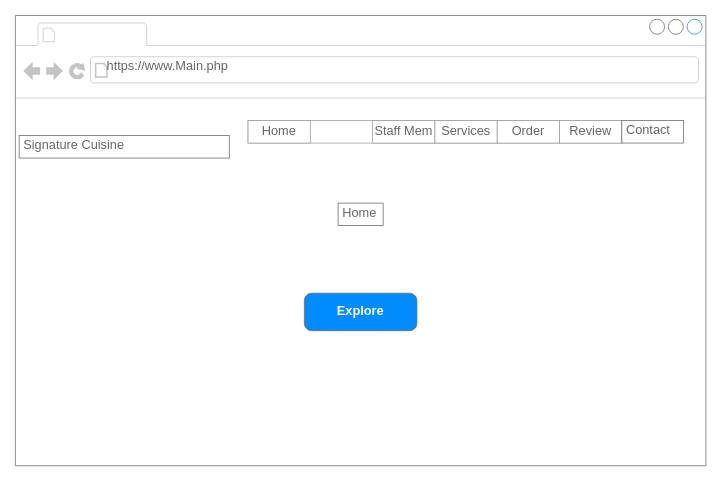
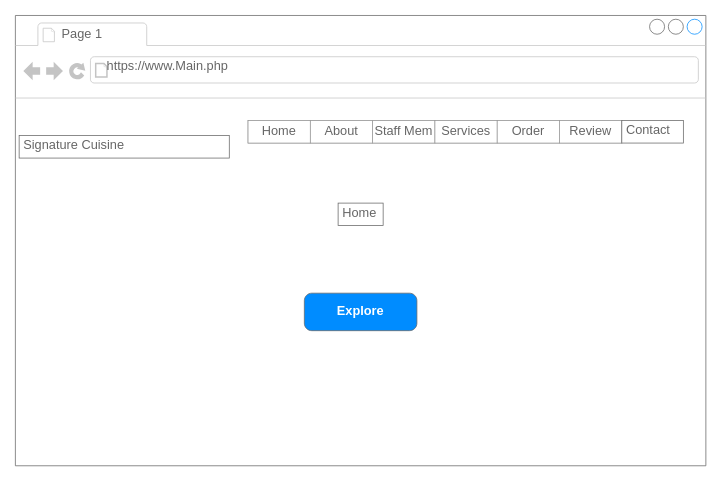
  <mxCell id="0" />
  <mxCell id="1" parent="0" />
  <mxCell id="2" value="" style="strokeWidth=1;shadow=0;dashed=0;align=center;html=1;shape=mxgraph.mockup.containers.browserWindow;rSize=0;strokeColor=#666666;strokeColor2=#008cff;strokeColor3=#c4c4c4;mainText=,;recursiveResize=0;" vertex="1" parent="1"><mxGeometry x="20" y="20" width="920" height="600" as="geometry" /></mxCell>
+ <mxCell id="3" value="Page 1" style="strokeWidth=1;shadow=0;dashed=0;align=center;html=1;shape=mxgraph.mockup.containers.anchor;fontSize=17;fontColor=#666666;align=left;whiteSpace=wrap;" vertex="1" parent="2"><mxGeometry x="60" y="12" width="110" height="26" as="geometry" /></mxCell>
  <mxCell id="4" value="https://www.Main.php" style="strokeWidth=1;shadow=0;dashed=0;align=center;html=1;shape=mxgraph.mockup.containers.anchor;rSize=0;fontSize=17;fontColor=#666666;align=left;" vertex="1" parent="2"><mxGeometry x="120" y="55" width="250" height="26" as="geometry" /></mxCell>
  <mxCell id="5" value="Signature Cuisine" style="strokeWidth=1;shadow=0;dashed=0;align=center;html=1;shape=mxgraph.mockup.text.textBox;fontColor=#666666;align=left;fontSize=17;spacingLeft=4;spacingTop=-3;whiteSpace=wrap;strokeColor=#666666;mainText=" vertex="1" parent="2"><mxGeometry x="5" y="160" width="280" height="30" as="geometry" /></mxCell>
  <mxCell id="6" value="Home" style="strokeWidth=1;shadow=0;dashed=0;align=center;html=1;shape=mxgraph.mockup.text.textBox;fontColor=#666666;align=left;fontSize=17;spacingLeft=4;spacingTop=-3;whiteSpace=wrap;strokeColor=#666666;mainText=" vertex="1" parent="2"><mxGeometry x="430" y="250" width="60" height="30" as="geometry" /></mxCell>
  <mxCell id="7" value="Explore" style="strokeWidth=1;shadow=0;dashed=0;align=center;html=1;shape=mxgraph.mockup.buttons.button;strokeColor=#666666;fontColor=#ffffff;mainText=;buttonStyle=round;fontSize=17;fontStyle=1;fillColor=#008cff;whiteSpace=wrap;" vertex="1" parent="2"><mxGeometry x="385" y="370" width="150" height="50" as="geometry" /></mxCell>
  <mxCell id="8" value="" style="group" vertex="1" connectable="0" parent="2"><mxGeometry x="310" y="140" width="580" height="30" as="geometry" /></mxCell>
  <mxCell id="9" value="" style="strokeWidth=1;shadow=0;dashed=0;align=center;html=1;shape=mxgraph.mockup.forms.rrect;rSize=0;strokeColor=#999999;" vertex="1" parent="8"><mxGeometry width="498" height="30" as="geometry" /></mxCell>
  <mxCell id="10" value="Home" style="strokeColor=inherit;fillColor=inherit;gradientColor=inherit;strokeWidth=1;shadow=0;dashed=0;align=center;html=1;shape=mxgraph.mockup.forms.rrect;rSize=0;fontSize=17;fontColor=#666666;whiteSpace=wrap;" vertex="1" parent="9"><mxGeometry width="83" height="30" as="geometry" /></mxCell>
+ <mxCell id="11" value="About" style="strokeColor=inherit;fillColor=inherit;gradientColor=inherit;strokeWidth=1;shadow=0;dashed=0;align=center;html=1;shape=mxgraph.mockup.forms.rrect;rSize=0;fontSize=17;fontColor=#666666;whiteSpace=wrap;" vertex="1" parent="9"><mxGeometry x="83" width="83" height="30" as="geometry" /></mxCell>
  <mxCell id="12" value="Staff Mem" style="strokeColor=inherit;fillColor=inherit;gradientColor=inherit;strokeWidth=1;shadow=0;dashed=0;align=center;html=1;shape=mxgraph.mockup.forms.rrect;rSize=0;fontSize=17;fontColor=#666666;whiteSpace=wrap;" vertex="1" parent="9"><mxGeometry x="166" width="83" height="30" as="geometry" /></mxCell>
  <mxCell id="13" value="Services" style="strokeColor=inherit;fillColor=inherit;gradientColor=inherit;strokeWidth=1;shadow=0;dashed=0;align=center;html=1;shape=mxgraph.mockup.forms.rrect;rSize=0;fontSize=17;fontColor=#666666;whiteSpace=wrap;" vertex="1" parent="9"><mxGeometry x="249" width="83" height="30" as="geometry" /></mxCell>
  <mxCell id="14" value="Order" style="strokeColor=inherit;fillColor=inherit;gradientColor=inherit;strokeWidth=1;shadow=0;dashed=0;align=center;html=1;shape=mxgraph.mockup.forms.rrect;rSize=0;fontSize=17;fontColor=#666666;whiteSpace=wrap;" vertex="1" parent="9"><mxGeometry x="332" width="83" height="30" as="geometry" /></mxCell>
  <mxCell id="15" value="Review" style="strokeColor=inherit;fillColor=inherit;gradientColor=inherit;strokeWidth=1;shadow=0;dashed=0;align=center;html=1;shape=mxgraph.mockup.forms.rrect;rSize=0;fontSize=17;fontColor=#666666;whiteSpace=wrap;" vertex="1" parent="9"><mxGeometry x="415" width="83" height="30" as="geometry" /></mxCell>
  <mxCell id="16" value="Contact" style="strokeWidth=1;shadow=0;dashed=0;align=center;html=1;shape=mxgraph.mockup.text.textBox;fontColor=#666666;align=left;fontSize=17;spacingLeft=4;spacingTop=-3;whiteSpace=wrap;strokeColor=#666666;mainText=" vertex="1" parent="8"><mxGeometry x="498" width="82" height="30" as="geometry" /></mxCell>
